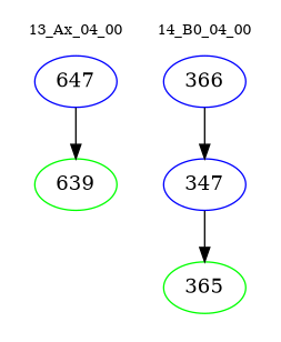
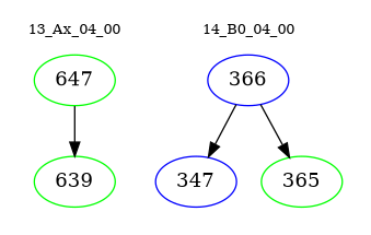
  digraph {
    node [color=blue]
    edge [color=black]
-   n1 [label=647]
+   n1 [color=green label=647]
    n2 [color=green label=639]
    n3 [label=366]
    n4 [label=347]
    n5 [color=green label=365]
    subgraph cluster_1 {
      color=white
      fontsize=10
      label="13_Ax_04_00"
      n1
      n2
    }
    subgraph cluster_2 {
      color=white
      fontsize=10
      label="14_B0_04_00"
      n3
      n4
      n5
    }
    n1 -> n2
    n3 -> n4
-   n4 -> n5
+   n3 -> n5
  }
